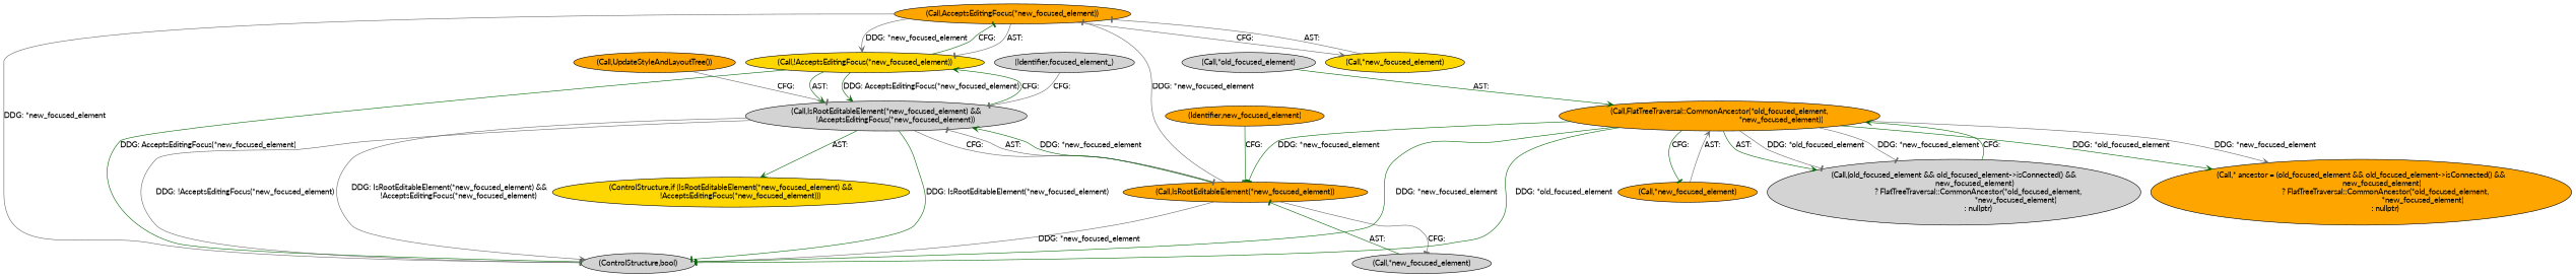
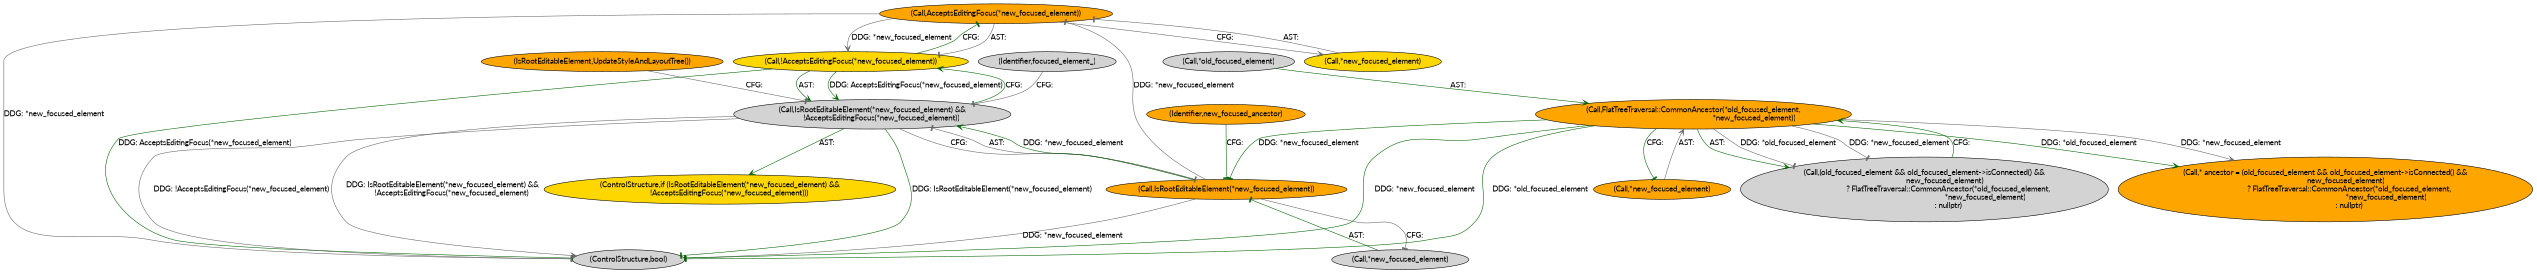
  digraph {
    fontname=Lato
    node [fillcolor=orange fontname=Lato style=filled]
    edge [arrowhead=tee color=gray40 fontname=Lato]
    n1 [label="(Call,AcceptsEditingFocus(*new_focused_element))"]
    n2 [fillcolor=gold label="(Call,!AcceptsEditingFocus(*new_focused_element))"]
    n3 [fillcolor=lightgrey label="(ControlStructure,bool)"]
    n4 [fillcolor=gold label="(Call,*new_focused_element)"]
    n5 [fillcolor=lightgrey label="(Call,IsRootEditableElement(*new_focused_element) &&\n         !AcceptsEditingFocus(*new_focused_element))"]
    n6 [label="(Call,IsRootEditableElement(*new_focused_element))"]
    n7 [fillcolor=lightgrey label="(Call,*new_focused_element)"]
    n8 [fillcolor=gold label="(ControlStructure,if (IsRootEditableElement(*new_focused_element) &&\n         !AcceptsEditingFocus(*new_focused_element)))"]
    n9 [label="(Call,FlatTreeTraversal::CommonAncestor(*old_focused_element,\n                                                           *new_focused_element))"]
    n10 [label="(Call,*new_focused_element)"]
    n11 [fillcolor=lightgrey label="(Call,(old_focused_element && old_focused_element->isConnected() &&\n                    new_focused_element)\n                       ? FlatTreeTraversal::CommonAncestor(*old_focused_element,\n                                                           *new_focused_element)\n                       : nullptr)"]
    n12 [label="(Call,* ancestor = (old_focused_element && old_focused_element->isConnected() &&\n                    new_focused_element)\n                       ? FlatTreeTraversal::CommonAncestor(*old_focused_element,\n                                                           *new_focused_element)\n                       : nullptr)"]
    n13 [fillcolor=lightgrey label="(Identifier,focused_element_)"]
    n14 [fillcolor=lightgrey label="(Call,*old_focused_element)"]
-   n15 [label="(Identifier,new_focused_element)"]
-   n16 [label="(Call,UpdateStyleAndLayoutTree())"]
+   n15 [label="(Identifier,new_focused_ancestor)"]
+   n16 [label="(IsRootEditableElement,UpdateStyleAndLayoutTree())"]
    n1 -> n2 [label="AST: "]
    n1 -> n2 [arrowhead=vee label="DDG: *new_focused_element"]
    n1 -> n3 [label="DDG: *new_focused_element"]
    n1 -> n4 [arrowhead=vee label="CFG: "]
    n2 -> n1 [color=darkgreen label="CFG: "]
    n2 -> n3 [color=darkgreen label="DDG: AcceptsEditingFocus(*new_focused_element)"]
    n2 -> n5 [arrowhead=vee color=darkgreen label="AST: "]
    n2 -> n5 [arrowhead=vee color=darkgreen label="DDG: AcceptsEditingFocus(*new_focused_element)"]
    n4 -> n1 [label="AST: "]
    n5 -> n2 [arrowhead=vee color=darkgreen label="CFG: "]
    n5 -> n3 [color=darkgreen label="DDG: IsRootEditableElement(*new_focused_element)"]
    n5 -> n3 [arrowhead=vee label="DDG: IsRootEditableElement(*new_focused_element) &&\n         !AcceptsEditingFocus(*new_focused_element)"]
    n5 -> n3 [label="DDG: !AcceptsEditingFocus(*new_focused_element)"]
    n5 -> n6 [label="CFG: "]
    n5 -> n8 [arrowhead=vee color=darkgreen label="AST: "]
    n6 -> n1 [label="DDG: *new_focused_element"]
    n6 -> n3 [label="DDG: *new_focused_element"]
    n6 -> n5 [label="AST: "]
    n6 -> n5 [arrowhead=vee color=darkgreen label="DDG: *new_focused_element"]
    n6 -> n7 [label="CFG: "]
    n7 -> n6 [color=darkgreen label="AST: "]
    n9 -> n3 [color=darkgreen label="DDG: *new_focused_element"]
    n9 -> n3 [color=darkgreen label="DDG: *old_focused_element"]
    n9 -> n6 [color=darkgreen label="DDG: *new_focused_element"]
    n9 -> n10 [color=darkgreen label="CFG: "]
    n9 -> n11 [arrowhead=vee color=darkgreen label="AST: "]
    n9 -> n11 [label="DDG: *old_focused_element"]
    n9 -> n11 [label="DDG: *new_focused_element"]
    n9 -> n12 [arrowhead=vee color=darkgreen label="DDG: *old_focused_element"]
    n9 -> n12 [arrowhead=vee label="DDG: *new_focused_element"]
    n10 -> n9 [arrowhead=vee label="AST: "]
    n11 -> n9 [arrowhead=vee color=darkgreen label="CFG: "]
    n13 -> n5 [label="CFG: "]
    n14 -> n9 [arrowhead=vee color=darkgreen label="AST: "]
    n15 -> n6 [color=darkgreen label="CFG: "]
    n16 -> n5 [label="CFG: "]
  }
